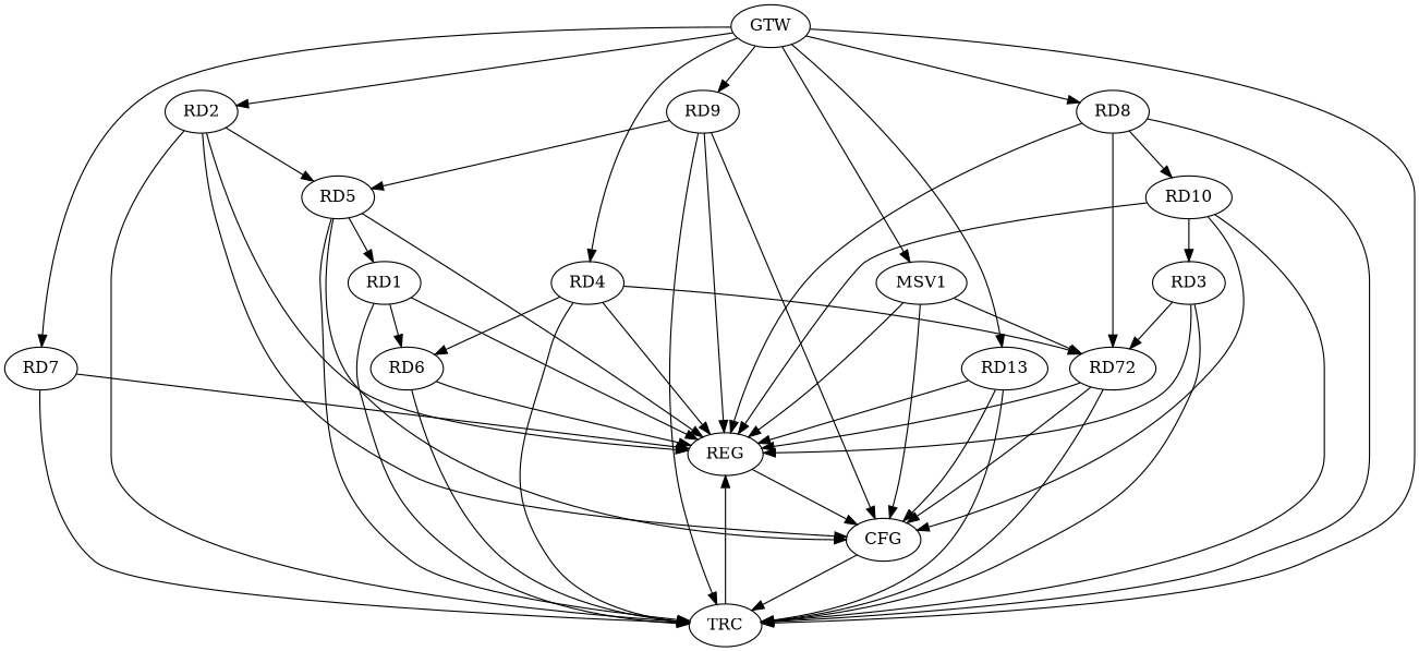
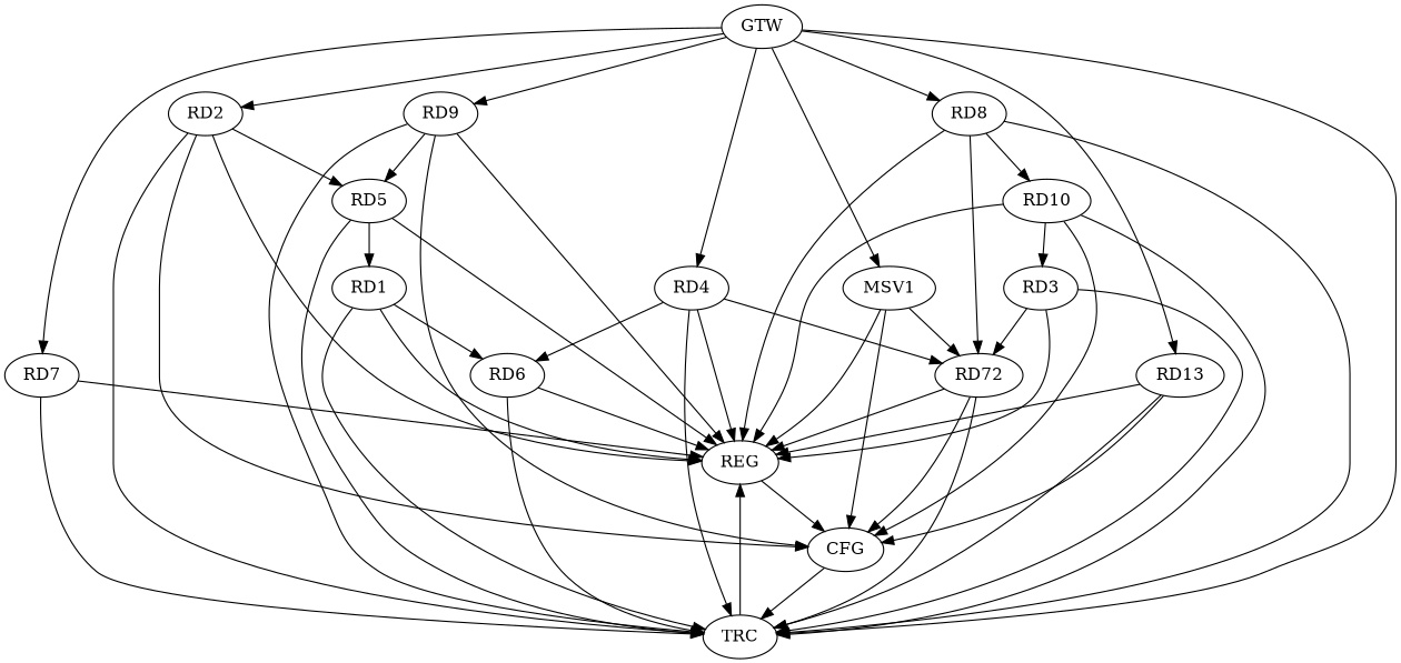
  strict digraph {
    fontname="DejaVu Serif"
    node [fontname="DejaVu Serif"]
    edge [fontname="DejaVu Serif"]
    n1 [label=RD1]
    n2 [label=RD6]
    n3 [label=REG]
    n4 [label=TRC]
    n5 [label=CFG]
    n6 [label=RD2]
    n7 [label=RD5]
    n8 [label=RD3]
    n9 [label=RD72]
    n10 [label=RD4]
    n11 [label=RD7]
    n12 [label=RD8]
    n13 [label=RD10]
    n14 [label=RD9]
    n15 [label=RD13]
    n16 [label=GTW]
    n17 [label=MSV1]
    n1 -> n2
    n1 -> n3
    n1 -> n4
    n2 -> n3
    n2 -> n4
    n3 -> n5
    n4 -> n3
    n5 -> n4
    n6 -> n3
    n6 -> n4
    n6 -> n5
    n6 -> n7
    n7 -> n1
    n7 -> n3
    n7 -> n4
-   n7 -> n5
    n8 -> n3
    n8 -> n4
    n8 -> n9
    n9 -> n3
    n9 -> n4
    n9 -> n5
    n10 -> n2
    n10 -> n3
    n10 -> n4
    n10 -> n9
    n11 -> n3
    n11 -> n4
    n12 -> n3
    n12 -> n4
    n12 -> n9
    n12 -> n13
    n13 -> n3
    n13 -> n4
    n13 -> n5
    n13 -> n8
    n14 -> n3
    n14 -> n4
    n14 -> n5
    n14 -> n7
    n15 -> n3
    n15 -> n4
    n15 -> n5
    n16 -> n4
    n16 -> n6
    n16 -> n10
    n16 -> n11
    n16 -> n12
    n16 -> n14
    n16 -> n15
    n16 -> n17
    n17 -> n3
    n17 -> n5
    n17 -> n9
  }
